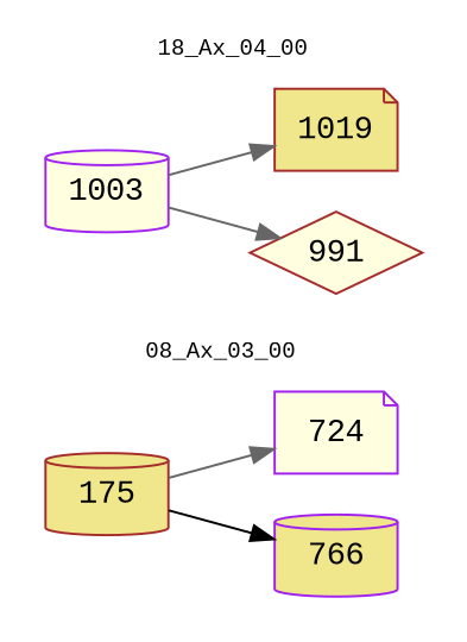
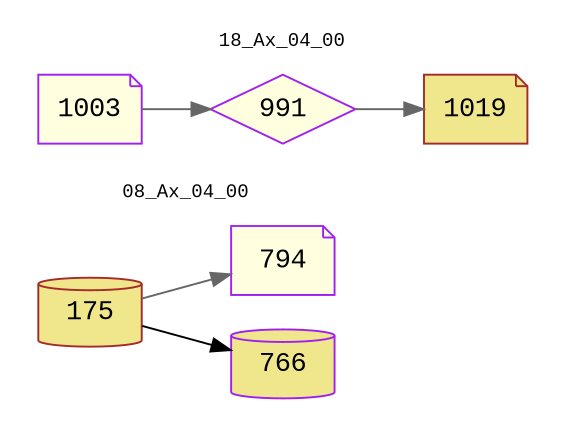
  digraph {
    fontname="Liberation Mono"
    rankdir=LR
    node [color=purple fillcolor=khaki fontname="Liberation Mono" shape=note style=filled]
    edge [color=gray40 fontname="Liberation Mono"]
    n1 [color=brown label=175 shape=cylinder]
    n2 [label=766 shape=cylinder]
-   n3 [fillcolor=lightyellow label=724]
-   n4 [fillcolor=lightyellow label=1003 shape=cylinder]
-   n5 [color=brown fillcolor=lightyellow label=991 shape=diamond]
+   n3 [fillcolor=lightyellow label=794]
+   n4 [fillcolor=lightyellow label=1003]
+   n5 [fillcolor=lightyellow label=991 shape=diamond]
    n6 [color=brown label=1019]
    subgraph cluster_1 {
      color=white
      fontsize=10
-     label="08_Ax_03_00"
+     label="08_Ax_04_00"
      n1
      n2
      n3
    }
    subgraph cluster_2 {
      color=white
      fontsize=10
      label="18_Ax_04_00"
      n4
      n5
      n6
    }
    n1 -> n2 [color=black]
    n1 -> n3
    n4 -> n5
-   n4 -> n6
+   n5 -> n6
  }
